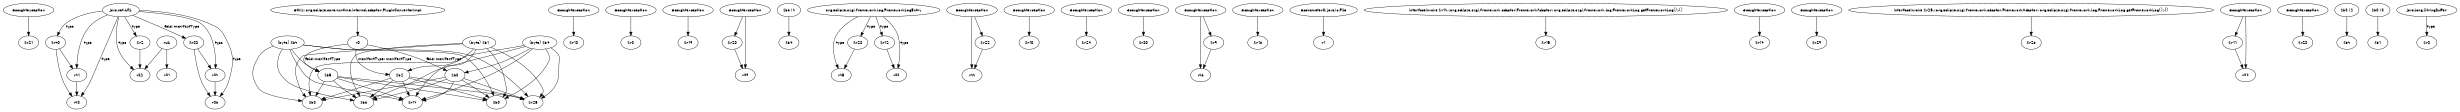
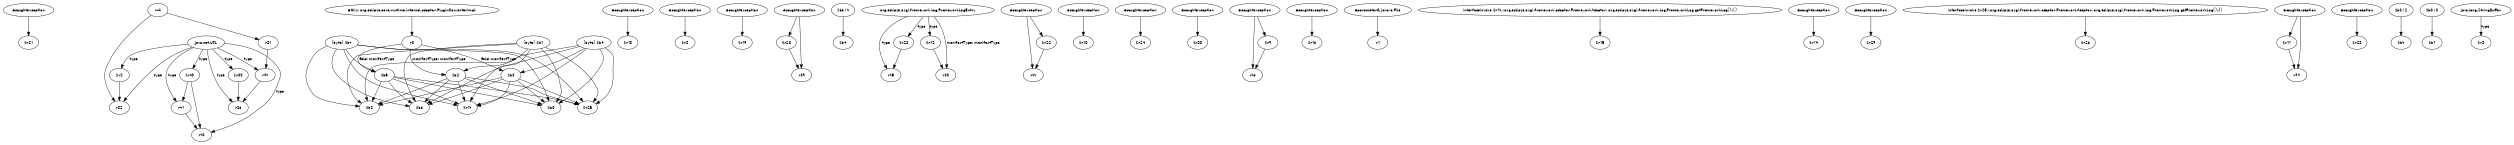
  digraph {
    fontname="Patrick Hand"
    node [fontname="Patrick Hand"]
    edge [fontname="Patrick Hand"]
    n1 [label="@caughtexception"]
    n2 [label="$r21"]
    n3 [label="$r40"]
    n4 [label=r43]
    n5 [label=r41]
    n6 [label=r0]
    n7 [label="$b2"]
    n8 [label="$b5"]
    n9 [label="$b8"]
    n10 [label="$b3"]
    n11 [label="$b0"]
    n12 [label="$r14"]
    n13 [label="$r25"]
    n14 [label="$b6"]
    n15 [label="@caughtexception"]
    n16 [label="$r18"]
    n17 [label="@caughtexception"]
    n18 [label="$r8"]
    n19 [label="@caughtexception"]
    n20 [label="$r19"]
    n21 [label=null]
    n22 [label=r32]
    n23 [label=r31]
    n24 [label="@caughtexception"]
    n25 [label="$r20"]
    n26 [label=r39]
    n27 [label="$b6 | 4"]
    n28 [label="$b7"]
    n29 [label="org.eclipse.osgi.framework.log.FrameworkLogEntry"]
    n30 [label=r45]
    n31 [label="$r12"]
    n32 [label=r38]
    n33 [label="$r23"]
    n34 [label="(byte) $b4"]
    n35 [label="@caughtexception"]
    n36 [label=r44]
    n37 [label="$r22"]
    n38 [label="$r2"]
    n39 [label="$r33"]
    n40 [label=r36]
    n41 [label=r34]
    n42 [label="@this: org.eclipse.core.runtime.internal.adaptor.PluginConverterImpl"]
    n43 [label="@caughtexception"]
    n44 [label="$r10"]
    n45 [label="@caughtexception"]
    n46 [label="$r27"]
    n47 [label="java.net.URL"]
    n48 [label="@caughtexception"]
    n49 [label="$r30"]
    n50 [label="(byte) $b1"]
    n51 [label="@caughtexception"]
    n52 [label=r46]
    n53 [label="$r9"]
    n54 [label="@caughtexception"]
    n55 [label="$r16"]
    n56 [label="@parameter0: java.io.File"]
    n57 [label=r1]
    n58 [label="interfaceinvoke $r14.<org.eclipse.osgi.framework.adaptor.FrameworkAdaptor: org.eclipse.osgi.framework.log.FrameworkLog getFrameworkLog()>()"]
    n59 [label="$r15"]
    n60 [label="@caughtexception"]
    n61 [label="$r17"]
    n62 [label="@caughtexception"]
    n63 [label="$r29"]
    n64 [label="(byte) $b7"]
    n65 [label="interfaceinvoke $r25.<org.eclipse.osgi.framework.adaptor.FrameworkAdaptor: org.eclipse.osgi.framework.log.FrameworkLog getFrameworkLog()>()"]
    n66 [label="$r26"]
    n67 [label="$r11"]
    n68 [label=r37]
    n69 [label="@caughtexception"]
    n70 [label="$r28"]
    n71 [label="$b3 | 2"]
    n72 [label="$b4"]
    n73 [label="$b0 | 8"]
    n74 [label="$b1"]
    n75 [label="java.lang.StringBuffer"]
    n76 [label="$r3"]
    n77 [label="@caughtexception"]
    n1 -> n2
    n3 -> n4
    n3 -> n5
    n5 -> n4
    n6 -> n7 [label="manifestType: manifestType"]
    n6 -> n8 [label="field: manifestType"]
    n6 -> n9 [label="field: manifestType"]
    n7 -> n10
    n7 -> n11
    n7 -> n12
    n7 -> n13
    n7 -> n14
    n8 -> n10
    n8 -> n11
    n8 -> n12
    n8 -> n13
    n8 -> n14
    n9 -> n10
    n9 -> n11
    n9 -> n12
    n9 -> n13
    n9 -> n14
    n15 -> n16
    n17 -> n18
    n19 -> n20
    n21 -> n22
    n21 -> n23
    n24 -> n25
    n24 -> n26
    n25 -> n26
    n27 -> n28
    n29 -> n30 [label=type]
    n29 -> n31 [label=type]
-   n29 -> n32 [label=type]
+   n29 -> n32 [label="manifestType: manifestType"]
    n29 -> n33 [label=type]
    n31 -> n32
    n33 -> n30
    n34 -> n8
    n34 -> n10
    n34 -> n11
    n34 -> n12
    n34 -> n13
    n34 -> n14
    n35 -> n36
    n35 -> n37
    n37 -> n36
    n38 -> n22
    n39 -> n40
-   n39 -> n41
+   n23 -> n41
    n41 -> n40
    n42 -> n6
    n43 -> n44
    n45 -> n46
    n47 -> n3 [label=type]
    n47 -> n4 [label=type]
    n47 -> n5 [label=type]
    n47 -> n22 [label=type]
    n47 -> n38 [label=type]
-   n47 -> n39 [label="field: manifestType"]
+   n47 -> n39 [label=type]
    n47 -> n40 [label=type]
    n47 -> n41 [label=type]
    n48 -> n49
    n50 -> n7
    n50 -> n10
    n50 -> n11
    n50 -> n12
    n50 -> n13
    n50 -> n14
    n51 -> n52
    n51 -> n53
    n53 -> n52
    n54 -> n55
    n56 -> n57
    n58 -> n59
    n60 -> n61
    n62 -> n63
    n64 -> n9
    n64 -> n10
    n64 -> n11
    n64 -> n12
    n64 -> n13
    n64 -> n14
    n65 -> n66
    n67 -> n68
    n69 -> n70
    n71 -> n72
    n73 -> n74
    n75 -> n76 [label=type]
    n77 -> n67
    n77 -> n68
  }
